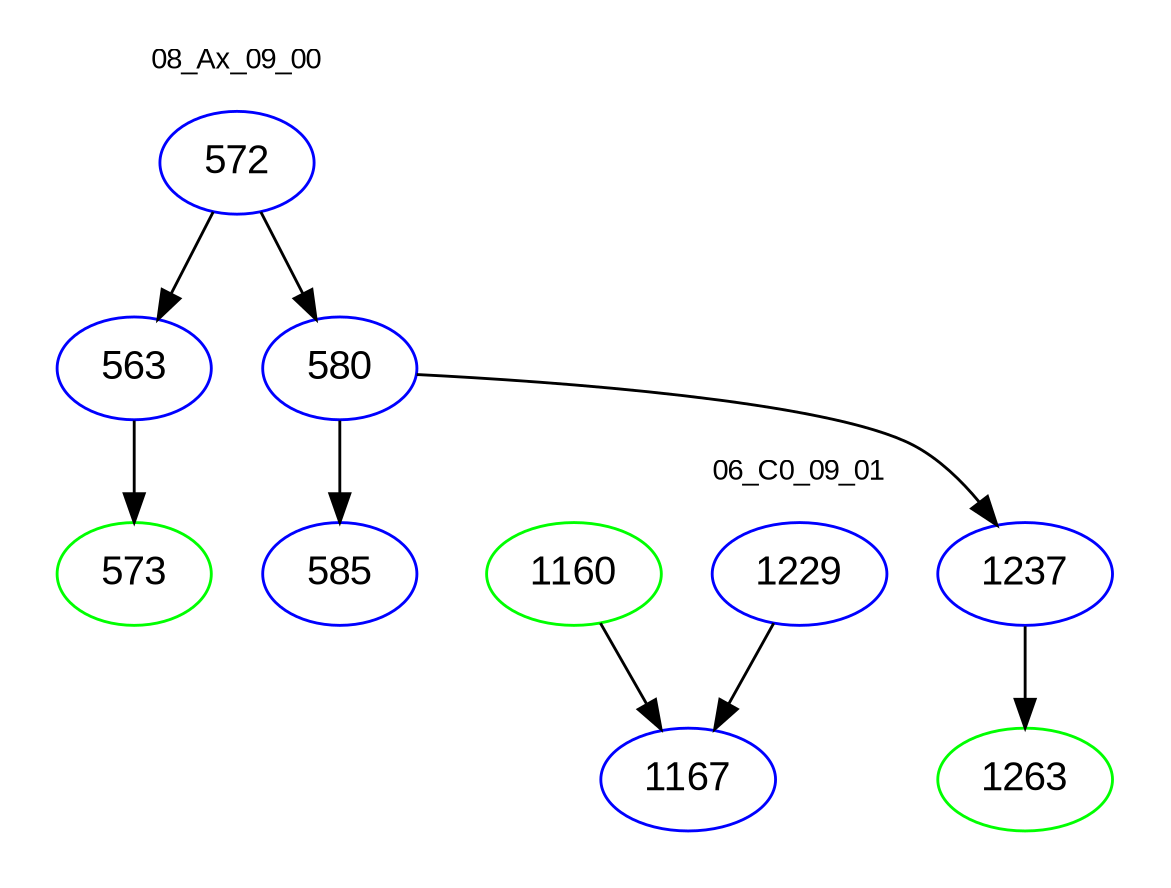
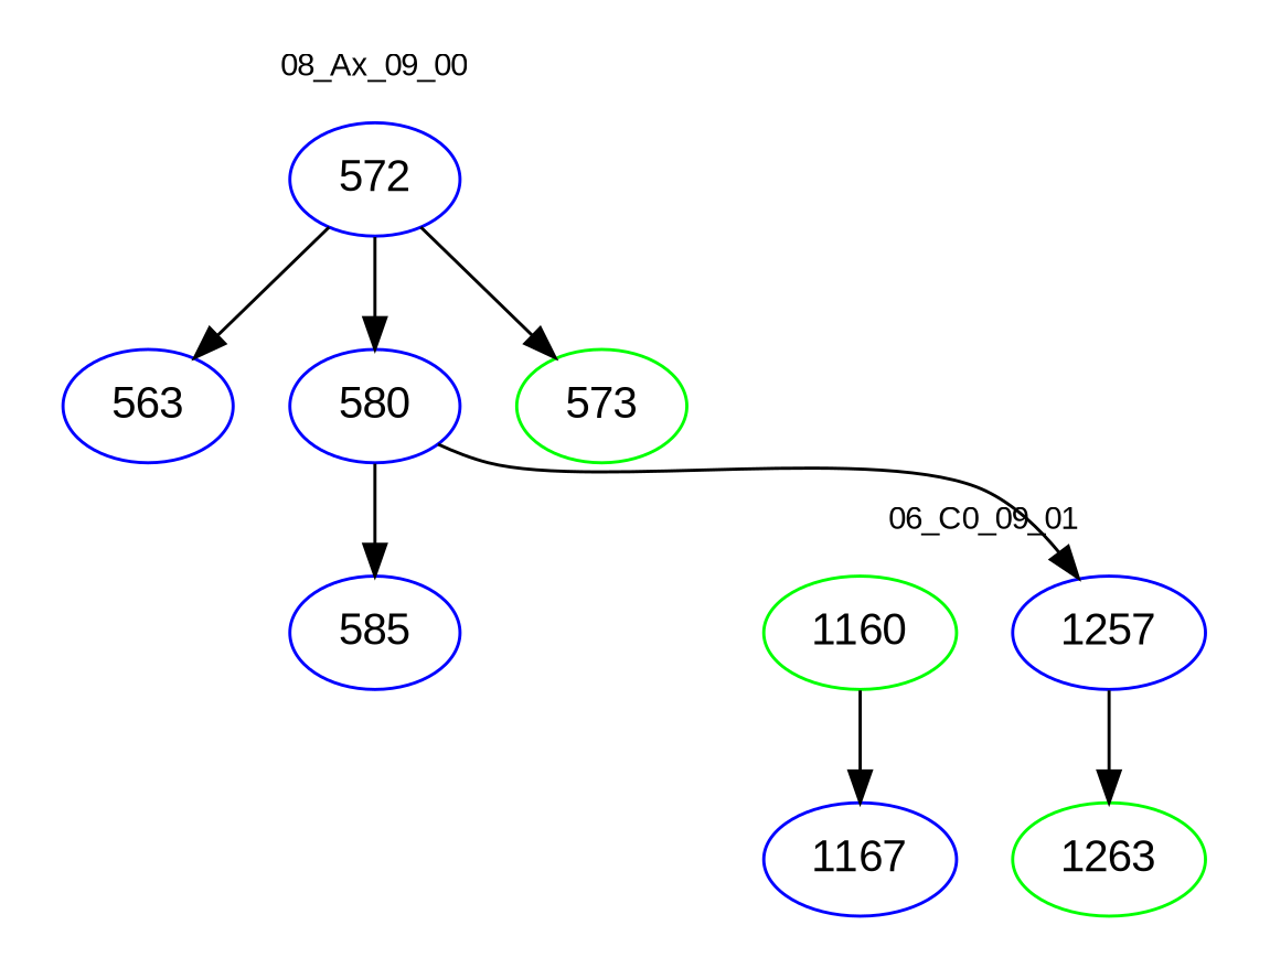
  digraph {
    fontname="Liberation Sans"
    node [color=blue fontname="Liberation Sans"]
    edge [color=black fontname="Liberation Sans"]
    n1 [label=572]
    n2 [label=563]
    n3 [label=580]
    n4 [color=green label=573]
    n5 [label=585]
-   n6 [label=1229]
    n7 [label=1167]
-   n8 [label=1237]
+   n8 [label=1257]
    n9 [color=green label=1160]
    n10 [color=green label=1263]
    subgraph cluster_1 {
      color=white
      fontsize=10
      label="08_Ax_09_00"
      n1
      n2
      n3
      n4
      n5
    }
    subgraph cluster_2 {
      color=white
      fontsize=10
      label="06_C0_09_01"
-     n6
      n7
      n8
      n9
      n10
    }
    n1 -> n2
    n1 -> n3
-   n2 -> n4
+   n1 -> n4
    n3 -> n5
    n3 -> n8
-   n6 -> n7
    n8 -> n10
    n9 -> n7
  }
